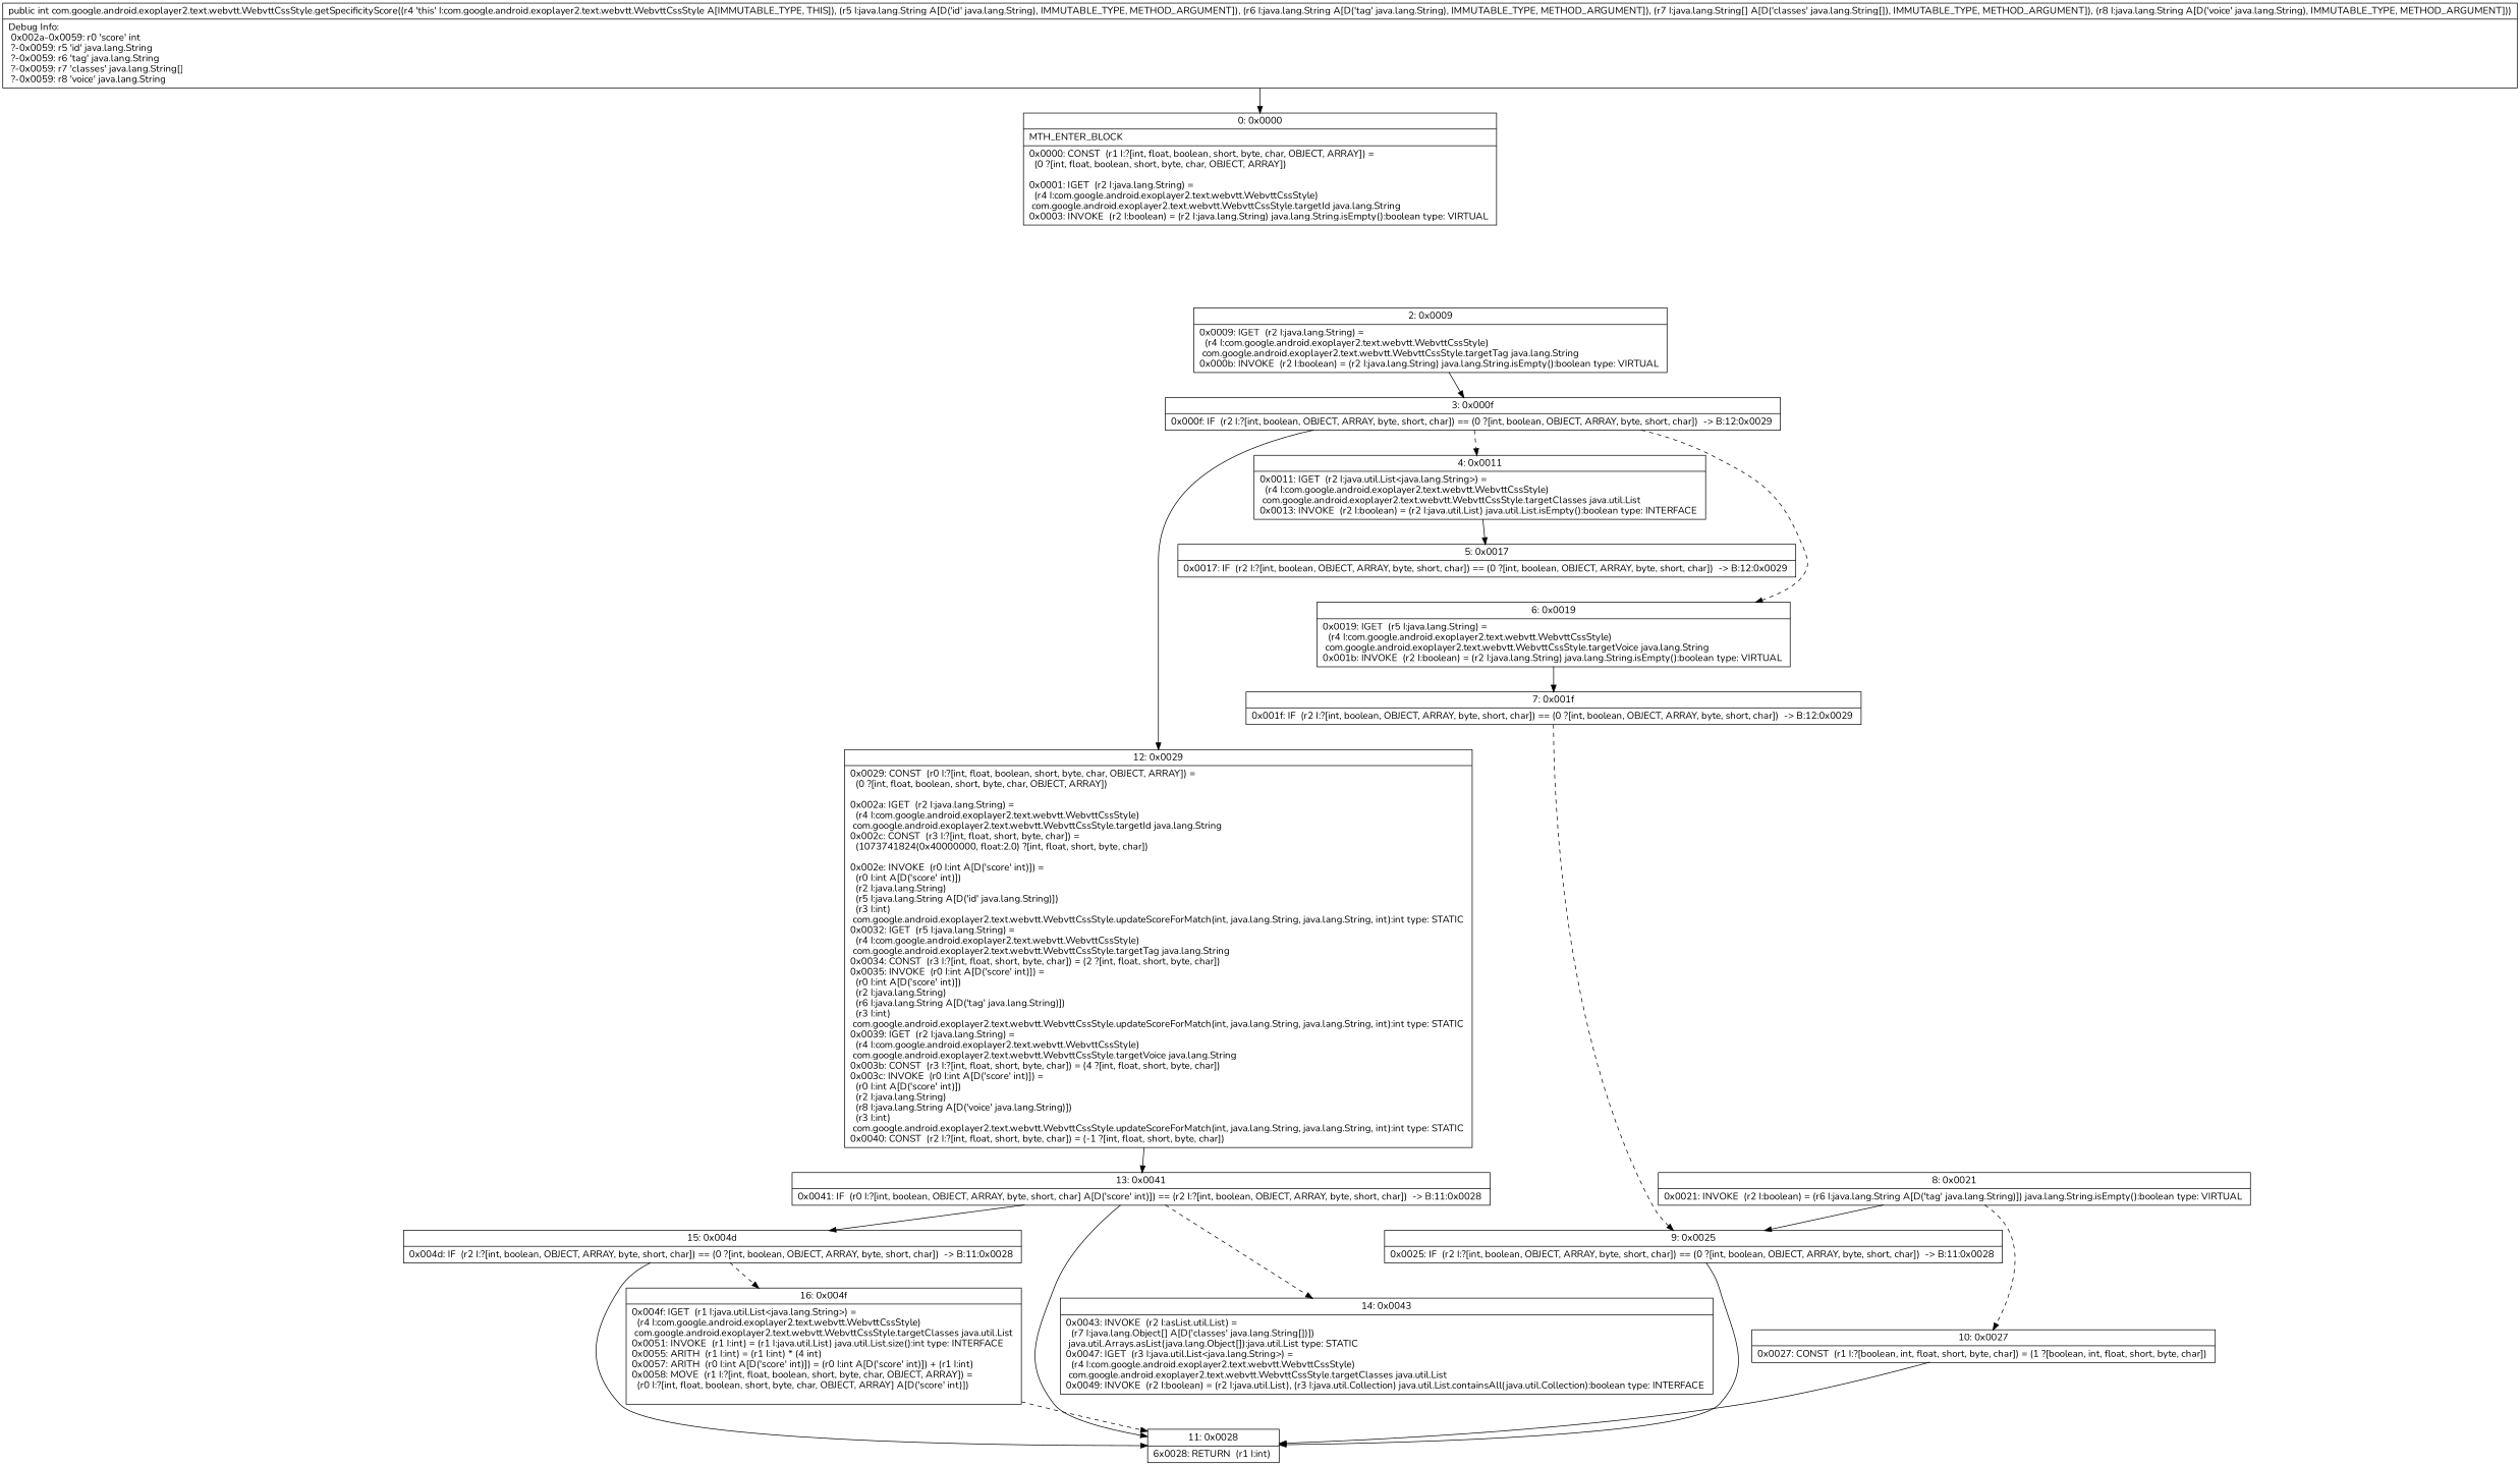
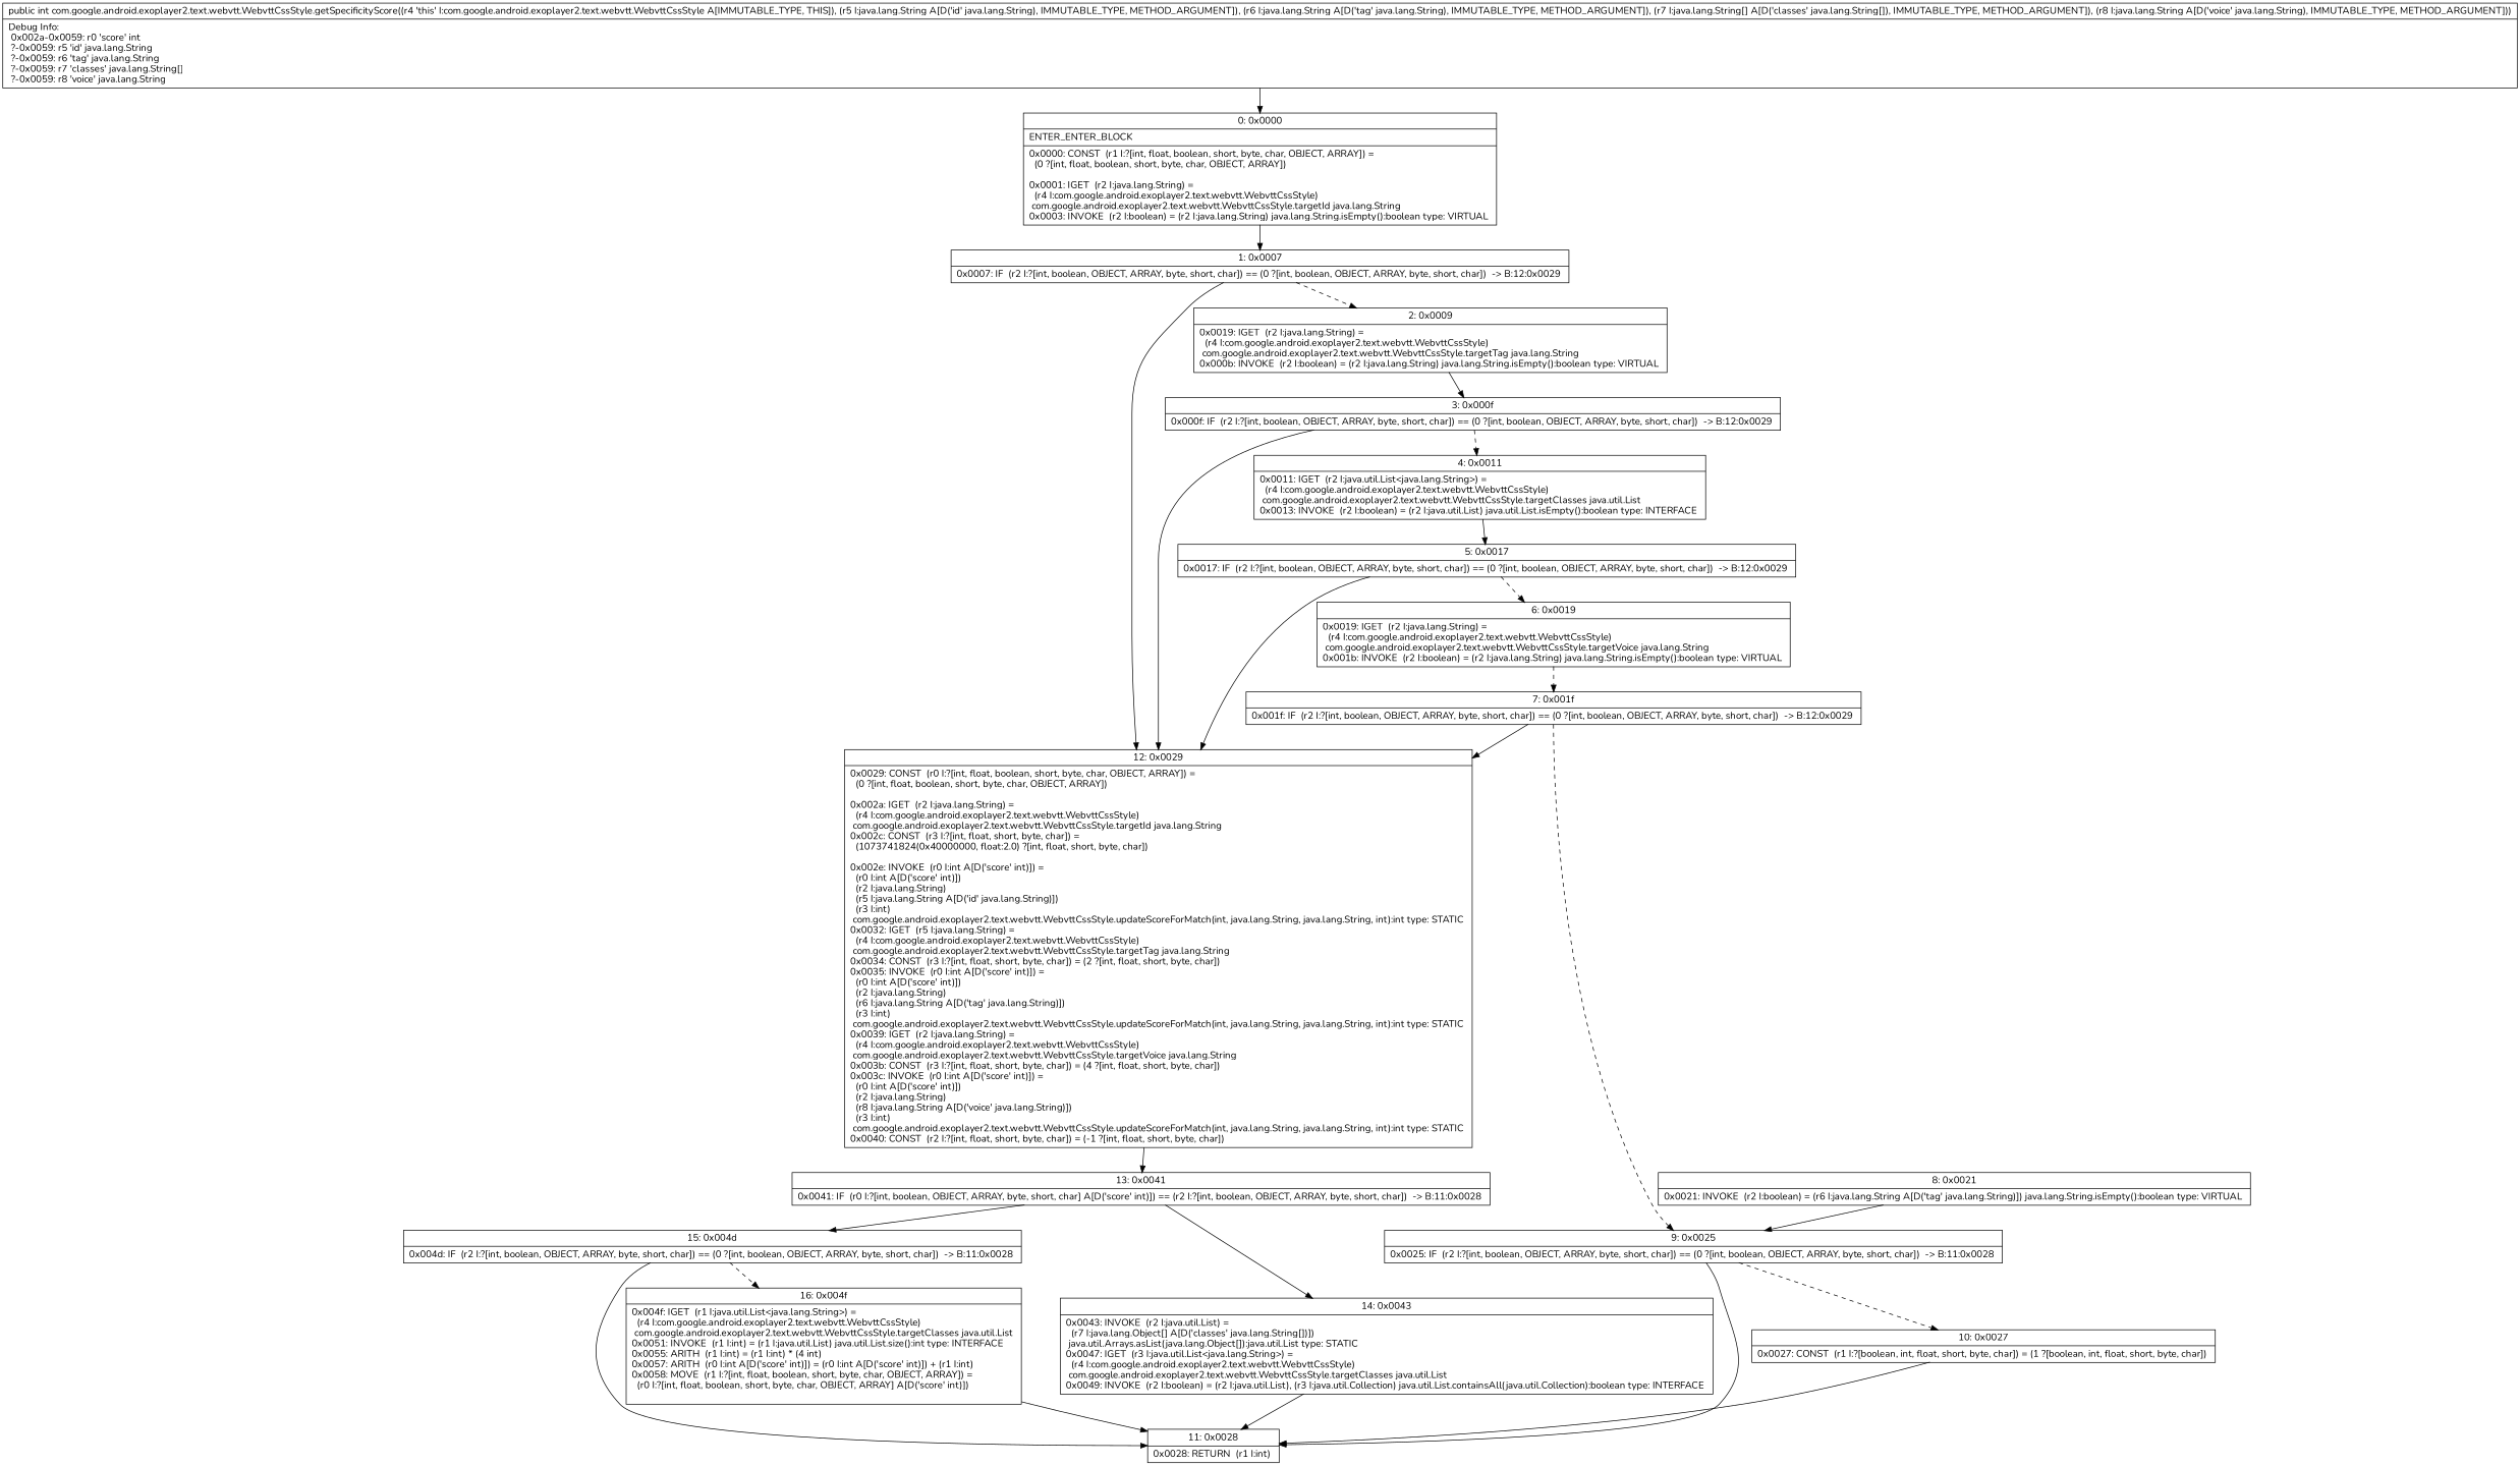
  digraph {
    fontname=Nunito
    node [fontname=Nunito shape=record]
    edge [fontname=Nunito]
-   n1 [label="{0\:\ 0x0000|MTH_ENTER_BLOCK\l|0x0000: CONST  (r1 I:?[int, float, boolean, short, byte, char, OBJECT, ARRAY]) = \l  (0 ?[int, float, boolean, short, byte, char, OBJECT, ARRAY])\l \l0x0001: IGET  (r2 I:java.lang.String) = \l  (r4 I:com.google.android.exoplayer2.text.webvtt.WebvttCssStyle)\l com.google.android.exoplayer2.text.webvtt.WebvttCssStyle.targetId java.lang.String \l0x0003: INVOKE  (r2 I:boolean) = (r2 I:java.lang.String) java.lang.String.isEmpty():boolean type: VIRTUAL \l}"]
-   n3 [label="{2\:\ 0x0009|0x0009: IGET  (r2 I:java.lang.String) = \l  (r4 I:com.google.android.exoplayer2.text.webvtt.WebvttCssStyle)\l com.google.android.exoplayer2.text.webvtt.WebvttCssStyle.targetTag java.lang.String \l0x000b: INVOKE  (r2 I:boolean) = (r2 I:java.lang.String) java.lang.String.isEmpty():boolean type: VIRTUAL \l}"]
+   n1 [label="{0\:\ 0x0000|ENTER_ENTER_BLOCK\l|0x0000: CONST  (r1 I:?[int, float, boolean, short, byte, char, OBJECT, ARRAY]) = \l  (0 ?[int, float, boolean, short, byte, char, OBJECT, ARRAY])\l \l0x0001: IGET  (r2 I:java.lang.String) = \l  (r4 I:com.google.android.exoplayer2.text.webvtt.WebvttCssStyle)\l com.google.android.exoplayer2.text.webvtt.WebvttCssStyle.targetId java.lang.String \l0x0003: INVOKE  (r2 I:boolean) = (r2 I:java.lang.String) java.lang.String.isEmpty():boolean type: VIRTUAL \l}"]
+   n2 [label="{1\:\ 0x0007|0x0007: IF  (r2 I:?[int, boolean, OBJECT, ARRAY, byte, short, char]) == (0 ?[int, boolean, OBJECT, ARRAY, byte, short, char])  \-\> B:12:0x0029 \l}"]
+   n3 [label="{2\:\ 0x0009|0x0019: IGET  (r2 I:java.lang.String) = \l  (r4 I:com.google.android.exoplayer2.text.webvtt.WebvttCssStyle)\l com.google.android.exoplayer2.text.webvtt.WebvttCssStyle.targetTag java.lang.String \l0x000b: INVOKE  (r2 I:boolean) = (r2 I:java.lang.String) java.lang.String.isEmpty():boolean type: VIRTUAL \l}"]
    n4 [label="{12\:\ 0x0029|0x0029: CONST  (r0 I:?[int, float, boolean, short, byte, char, OBJECT, ARRAY]) = \l  (0 ?[int, float, boolean, short, byte, char, OBJECT, ARRAY])\l \l0x002a: IGET  (r2 I:java.lang.String) = \l  (r4 I:com.google.android.exoplayer2.text.webvtt.WebvttCssStyle)\l com.google.android.exoplayer2.text.webvtt.WebvttCssStyle.targetId java.lang.String \l0x002c: CONST  (r3 I:?[int, float, short, byte, char]) = \l  (1073741824(0x40000000, float:2.0) ?[int, float, short, byte, char])\l \l0x002e: INVOKE  (r0 I:int A[D('score' int)]) = \l  (r0 I:int A[D('score' int)])\l  (r2 I:java.lang.String)\l  (r5 I:java.lang.String A[D('id' java.lang.String)])\l  (r3 I:int)\l com.google.android.exoplayer2.text.webvtt.WebvttCssStyle.updateScoreForMatch(int, java.lang.String, java.lang.String, int):int type: STATIC \l0x0032: IGET  (r5 I:java.lang.String) = \l  (r4 I:com.google.android.exoplayer2.text.webvtt.WebvttCssStyle)\l com.google.android.exoplayer2.text.webvtt.WebvttCssStyle.targetTag java.lang.String \l0x0034: CONST  (r3 I:?[int, float, short, byte, char]) = (2 ?[int, float, short, byte, char]) \l0x0035: INVOKE  (r0 I:int A[D('score' int)]) = \l  (r0 I:int A[D('score' int)])\l  (r2 I:java.lang.String)\l  (r6 I:java.lang.String A[D('tag' java.lang.String)])\l  (r3 I:int)\l com.google.android.exoplayer2.text.webvtt.WebvttCssStyle.updateScoreForMatch(int, java.lang.String, java.lang.String, int):int type: STATIC \l0x0039: IGET  (r2 I:java.lang.String) = \l  (r4 I:com.google.android.exoplayer2.text.webvtt.WebvttCssStyle)\l com.google.android.exoplayer2.text.webvtt.WebvttCssStyle.targetVoice java.lang.String \l0x003b: CONST  (r3 I:?[int, float, short, byte, char]) = (4 ?[int, float, short, byte, char]) \l0x003c: INVOKE  (r0 I:int A[D('score' int)]) = \l  (r0 I:int A[D('score' int)])\l  (r2 I:java.lang.String)\l  (r8 I:java.lang.String A[D('voice' java.lang.String)])\l  (r3 I:int)\l com.google.android.exoplayer2.text.webvtt.WebvttCssStyle.updateScoreForMatch(int, java.lang.String, java.lang.String, int):int type: STATIC \l0x0040: CONST  (r2 I:?[int, float, short, byte, char]) = (\-1 ?[int, float, short, byte, char]) \l}"]
    n5 [label="{3\:\ 0x000f|0x000f: IF  (r2 I:?[int, boolean, OBJECT, ARRAY, byte, short, char]) == (0 ?[int, boolean, OBJECT, ARRAY, byte, short, char])  \-\> B:12:0x0029 \l}"]
    n6 [label="{13\:\ 0x0041|0x0041: IF  (r0 I:?[int, boolean, OBJECT, ARRAY, byte, short, char] A[D('score' int)]) == (r2 I:?[int, boolean, OBJECT, ARRAY, byte, short, char])  \-\> B:11:0x0028 \l}"]
    n7 [label="{4\:\ 0x0011|0x0011: IGET  (r2 I:java.util.List\<java.lang.String\>) = \l  (r4 I:com.google.android.exoplayer2.text.webvtt.WebvttCssStyle)\l com.google.android.exoplayer2.text.webvtt.WebvttCssStyle.targetClasses java.util.List \l0x0013: INVOKE  (r2 I:boolean) = (r2 I:java.util.List) java.util.List.isEmpty():boolean type: INTERFACE \l}"]
    n8 [label="{5\:\ 0x0017|0x0017: IF  (r2 I:?[int, boolean, OBJECT, ARRAY, byte, short, char]) == (0 ?[int, boolean, OBJECT, ARRAY, byte, short, char])  \-\> B:12:0x0029 \l}"]
-   n9 [label="{6\:\ 0x0019|0x0019: IGET  (r5 I:java.lang.String) = \l  (r4 I:com.google.android.exoplayer2.text.webvtt.WebvttCssStyle)\l com.google.android.exoplayer2.text.webvtt.WebvttCssStyle.targetVoice java.lang.String \l0x001b: INVOKE  (r2 I:boolean) = (r2 I:java.lang.String) java.lang.String.isEmpty():boolean type: VIRTUAL \l}"]
+   n9 [label="{6\:\ 0x0019|0x0019: IGET  (r2 I:java.lang.String) = \l  (r4 I:com.google.android.exoplayer2.text.webvtt.WebvttCssStyle)\l com.google.android.exoplayer2.text.webvtt.WebvttCssStyle.targetVoice java.lang.String \l0x001b: INVOKE  (r2 I:boolean) = (r2 I:java.lang.String) java.lang.String.isEmpty():boolean type: VIRTUAL \l}"]
    n10 [label="{7\:\ 0x001f|0x001f: IF  (r2 I:?[int, boolean, OBJECT, ARRAY, byte, short, char]) == (0 ?[int, boolean, OBJECT, ARRAY, byte, short, char])  \-\> B:12:0x0029 \l}"]
    n11 [label="{9\:\ 0x0025|0x0025: IF  (r2 I:?[int, boolean, OBJECT, ARRAY, byte, short, char]) == (0 ?[int, boolean, OBJECT, ARRAY, byte, short, char])  \-\> B:11:0x0028 \l}"]
    n12 [label="{8\:\ 0x0021|0x0021: INVOKE  (r2 I:boolean) = (r6 I:java.lang.String A[D('tag' java.lang.String)]) java.lang.String.isEmpty():boolean type: VIRTUAL \l}"]
    n13 [label="{10\:\ 0x0027|0x0027: CONST  (r1 I:?[boolean, int, float, short, byte, char]) = (1 ?[boolean, int, float, short, byte, char]) \l}"]
-   n14 [label="{11\:\ 0x0028|6x0028: RETURN  (r1 I:int) \l}"]
-   n15 [label="{14\:\ 0x0043|0x0043: INVOKE  (r2 I:asList.util.List) = \l  (r7 I:java.lang.Object[] A[D('classes' java.lang.String[])])\l java.util.Arrays.asList(java.lang.Object[]):java.util.List type: STATIC \l0x0047: IGET  (r3 I:java.util.List\<java.lang.String\>) = \l  (r4 I:com.google.android.exoplayer2.text.webvtt.WebvttCssStyle)\l com.google.android.exoplayer2.text.webvtt.WebvttCssStyle.targetClasses java.util.List \l0x0049: INVOKE  (r2 I:boolean) = (r2 I:java.util.List), (r3 I:java.util.Collection) java.util.List.containsAll(java.util.Collection):boolean type: INTERFACE \l}"]
+   n14 [label="{11\:\ 0x0028|0x0028: RETURN  (r1 I:int) \l}"]
+   n15 [label="{14\:\ 0x0043|0x0043: INVOKE  (r2 I:java.util.List) = \l  (r7 I:java.lang.Object[] A[D('classes' java.lang.String[])])\l java.util.Arrays.asList(java.lang.Object[]):java.util.List type: STATIC \l0x0047: IGET  (r3 I:java.util.List\<java.lang.String\>) = \l  (r4 I:com.google.android.exoplayer2.text.webvtt.WebvttCssStyle)\l com.google.android.exoplayer2.text.webvtt.WebvttCssStyle.targetClasses java.util.List \l0x0049: INVOKE  (r2 I:boolean) = (r2 I:java.util.List), (r3 I:java.util.Collection) java.util.List.containsAll(java.util.Collection):boolean type: INTERFACE \l}"]
    n16 [label="{15\:\ 0x004d|0x004d: IF  (r2 I:?[int, boolean, OBJECT, ARRAY, byte, short, char]) == (0 ?[int, boolean, OBJECT, ARRAY, byte, short, char])  \-\> B:11:0x0028 \l}"]
    n17 [label="{16\:\ 0x004f|0x004f: IGET  (r1 I:java.util.List\<java.lang.String\>) = \l  (r4 I:com.google.android.exoplayer2.text.webvtt.WebvttCssStyle)\l com.google.android.exoplayer2.text.webvtt.WebvttCssStyle.targetClasses java.util.List \l0x0051: INVOKE  (r1 I:int) = (r1 I:java.util.List) java.util.List.size():int type: INTERFACE \l0x0055: ARITH  (r1 I:int) = (r1 I:int) * (4 int) \l0x0057: ARITH  (r0 I:int A[D('score' int)]) = (r0 I:int A[D('score' int)]) + (r1 I:int) \l0x0058: MOVE  (r1 I:?[int, float, boolean, short, byte, char, OBJECT, ARRAY]) = \l  (r0 I:?[int, float, boolean, short, byte, char, OBJECT, ARRAY] A[D('score' int)])\l \l}"]
    n18 [label="{public int com.google.android.exoplayer2.text.webvtt.WebvttCssStyle.getSpecificityScore((r4 'this' I:com.google.android.exoplayer2.text.webvtt.WebvttCssStyle A[IMMUTABLE_TYPE, THIS]), (r5 I:java.lang.String A[D('id' java.lang.String), IMMUTABLE_TYPE, METHOD_ARGUMENT]), (r6 I:java.lang.String A[D('tag' java.lang.String), IMMUTABLE_TYPE, METHOD_ARGUMENT]), (r7 I:java.lang.String[] A[D('classes' java.lang.String[]), IMMUTABLE_TYPE, METHOD_ARGUMENT]), (r8 I:java.lang.String A[D('voice' java.lang.String), IMMUTABLE_TYPE, METHOD_ARGUMENT]))  | Debug Info:\l  0x002a\-0x0059: r0 'score' int\l  ?\-0x0059: r5 'id' java.lang.String\l  ?\-0x0059: r6 'tag' java.lang.String\l  ?\-0x0059: r7 'classes' java.lang.String[]\l  ?\-0x0059: r8 'voice' java.lang.String\l}"]
+   n1 -> n2
+   n2 -> n3 [style=dashed]
+   n2 -> n4
    n3 -> n5
    n4 -> n6
    n5 -> n4
    n5 -> n7 [style=dashed]
-   n6 -> n14
-   n6 -> n15 [style=dashed]
+   n15 -> n14
+   n6 -> n15 [style=solid]
    n6 -> n16
    n7 -> n8
-   n5 -> n9 [style=dashed]
-   n9 -> n10
+   n8 -> n4
+   n8 -> n9 [style=dashed]
+   n9 -> n10 [style=dashed]
+   n10 -> n4
    n10 -> n11 [style=dashed]
-   n12 -> n13 [style=dashed]
+   n11 -> n13 [style=dashed]
    n11 -> n14
    n12 -> n11
    n13 -> n14
    n16 -> n14
    n16 -> n17 [style=dashed]
-   n17 -> n14 [style=dashed]
+   n17 -> n14
    n18 -> n1
  }
